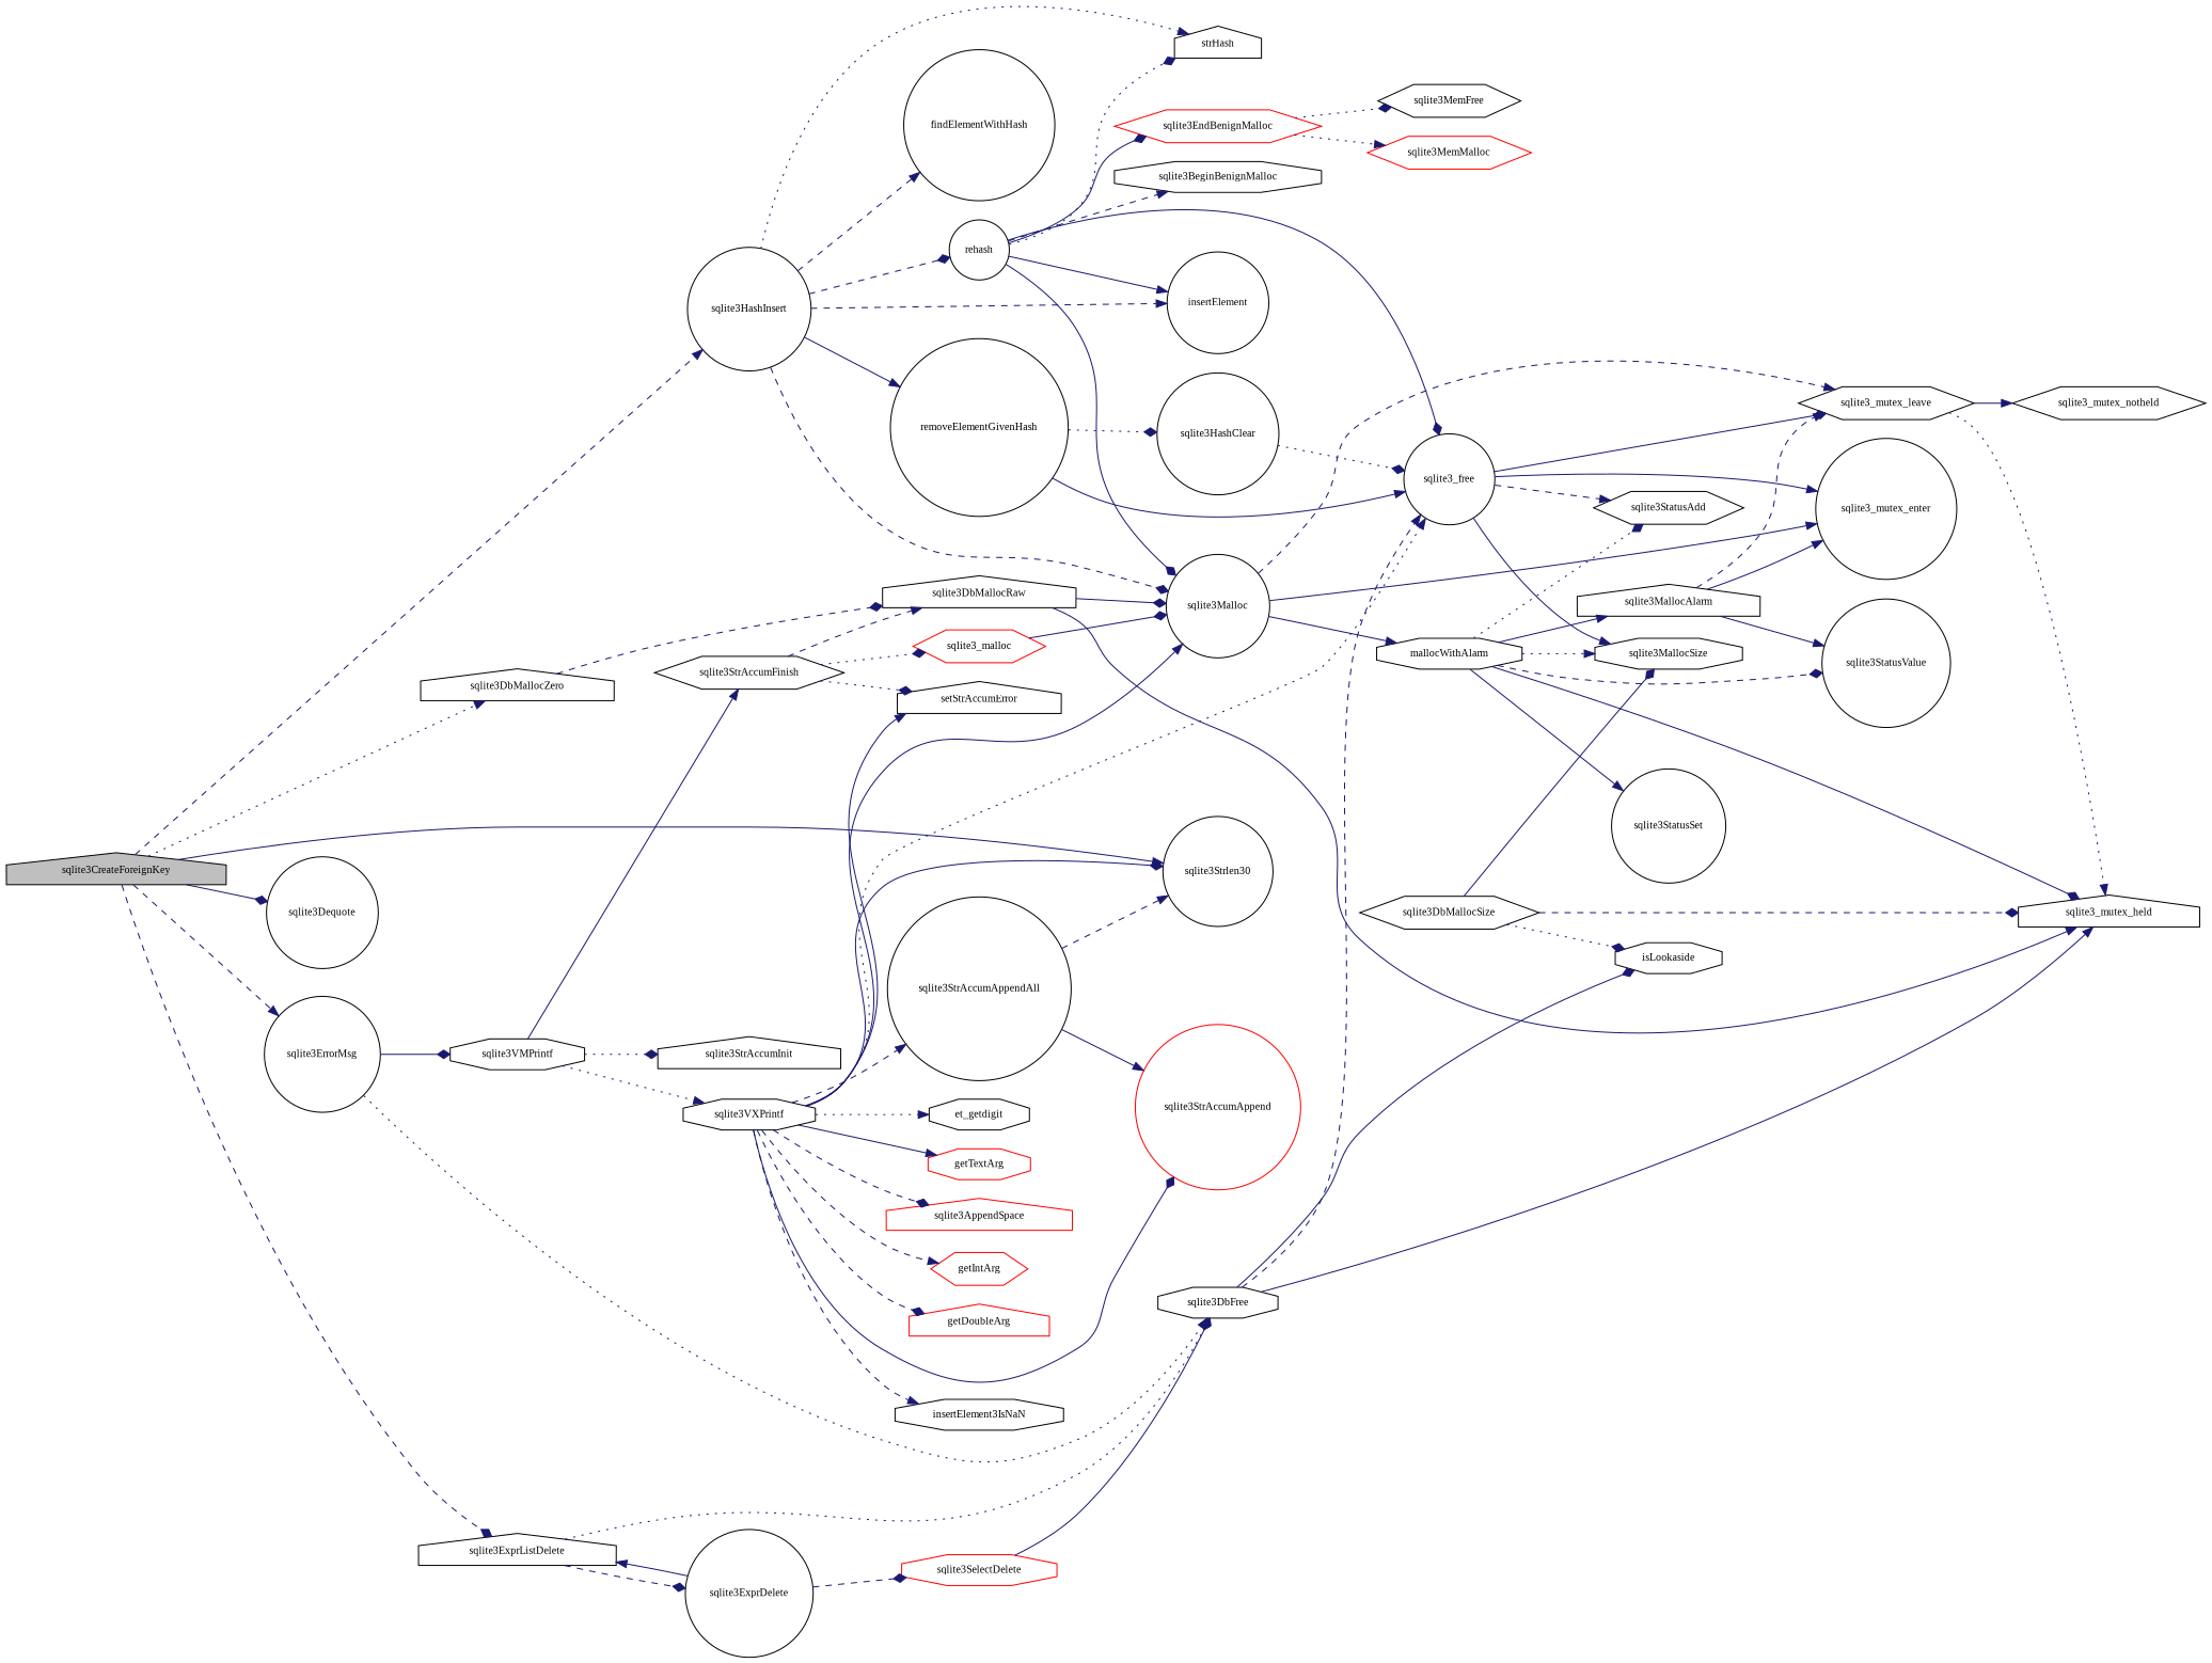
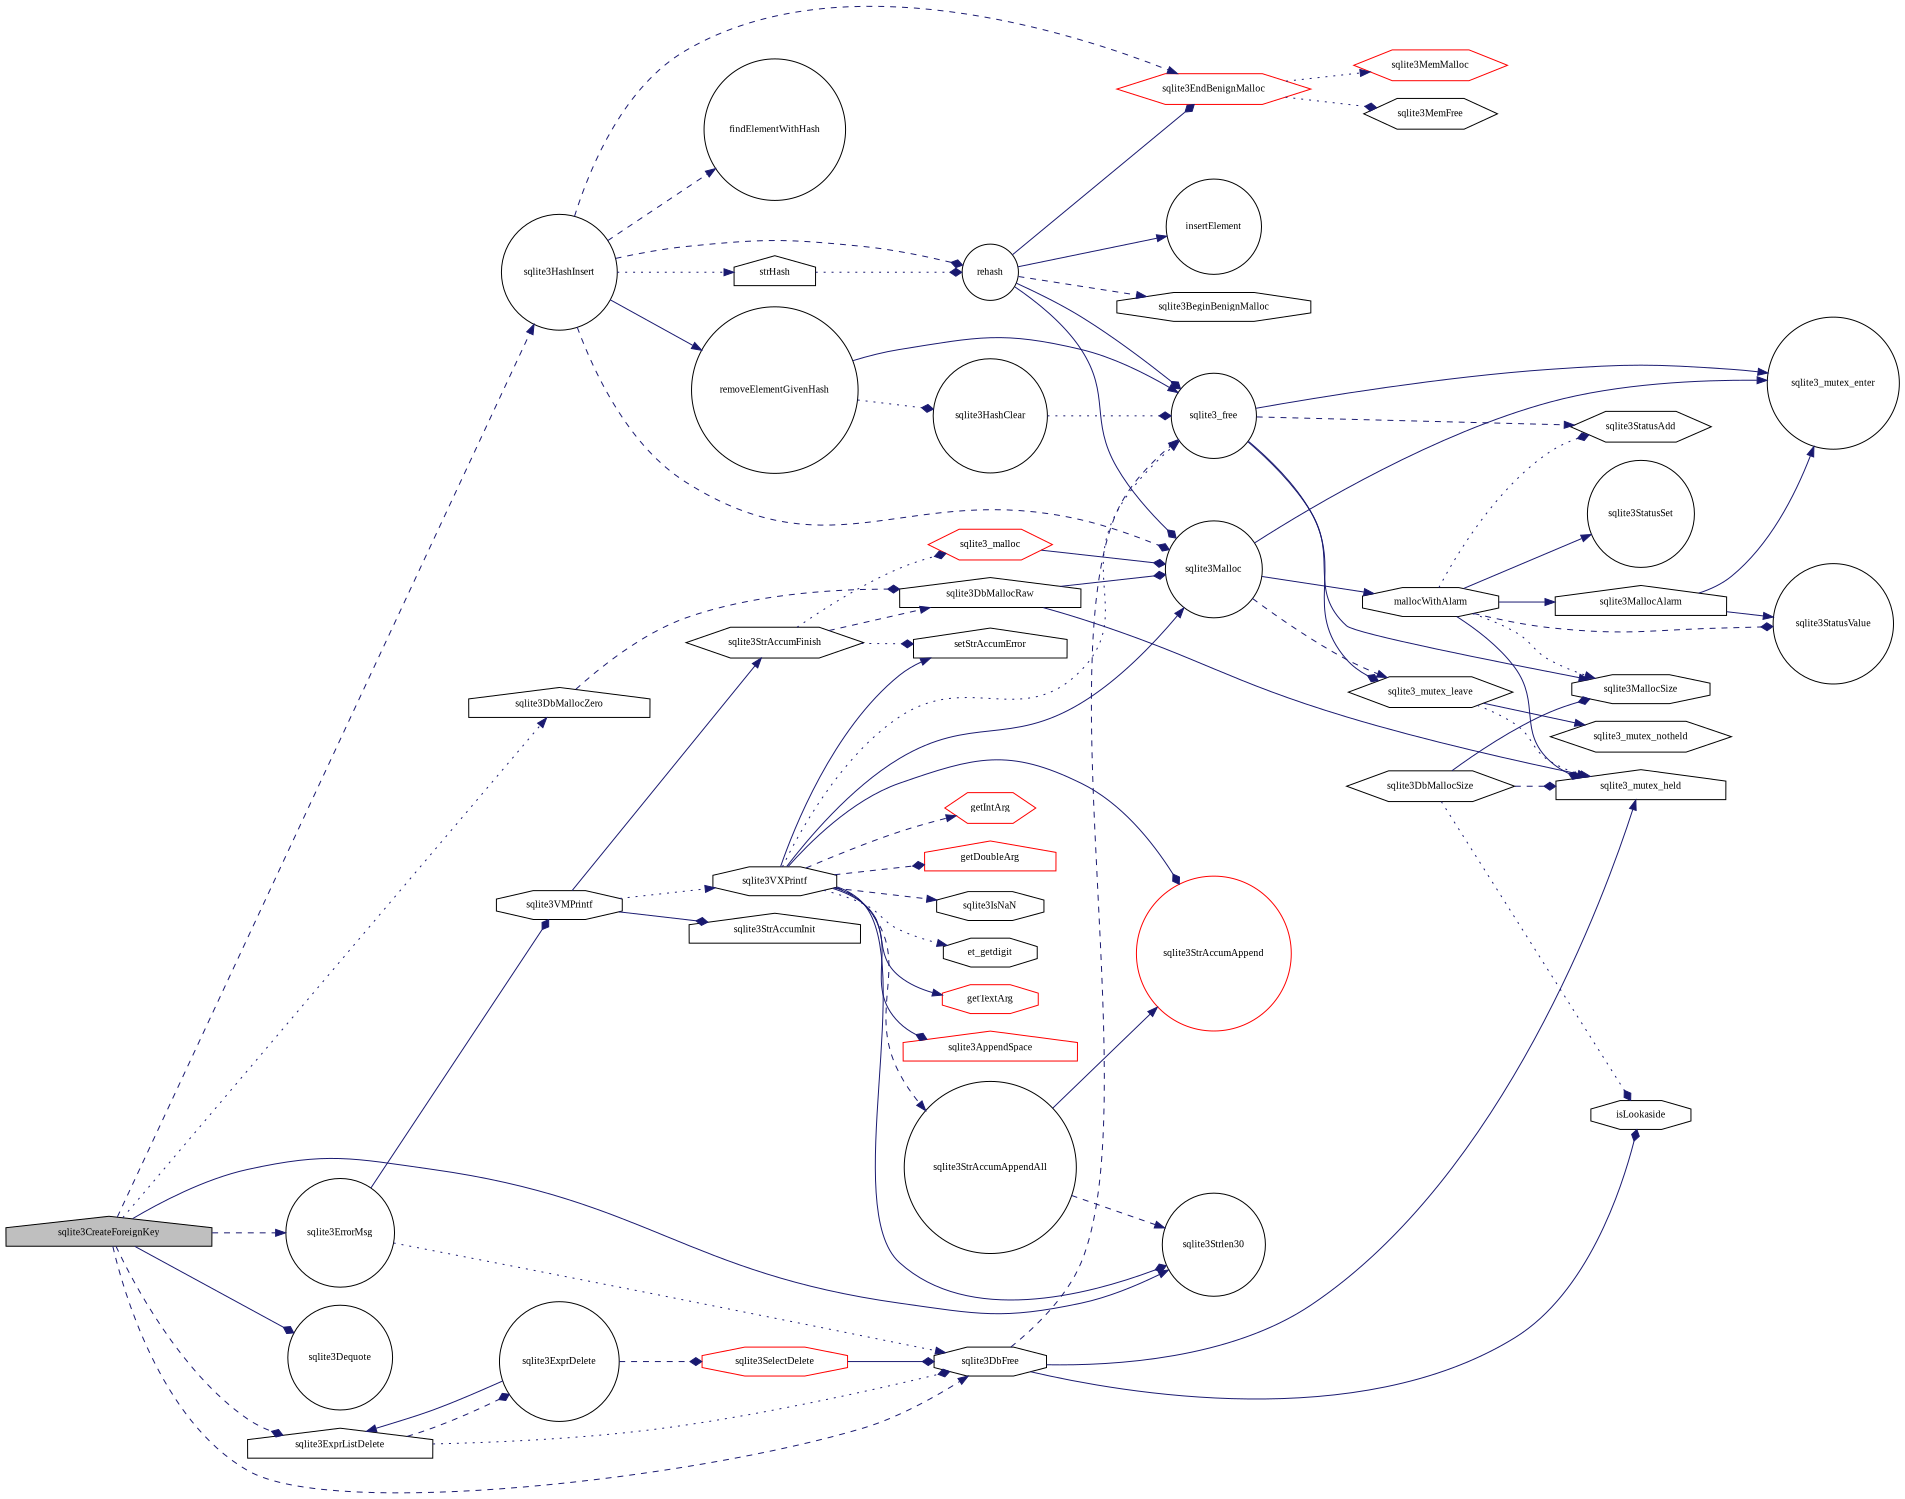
  digraph {
    fontname="Liberation Serif"
    rankdir=LR
    node [color=black fillcolor=white fontname="Liberation Serif" fontsize=10 shape=circle style=filled]
    edge [arrowhead=normal color=midnightblue fontname="Liberation Serif" fontsize=10 labelfontname=FreeSans labelfontsize=10 style=solid]
    n1 [fillcolor=grey75 fontcolor=black height=0.2 label=sqlite3CreateForeignKey shape=house width=0.4]
    n2 [height=0.2 label=sqlite3ErrorMsg width=0.4]
    n3 [height=0.2 label=sqlite3Strlen30 width=0.4]
    n4 [height=0.2 label=sqlite3DbFree shape=octagon width=0.4]
    n5 [height=0.2 label=sqlite3DbMallocZero shape=house width=0.4]
    n6 [height=0.2 label=sqlite3Dequote width=0.4]
    n7 [height=0.2 label=sqlite3HashInsert width=0.4]
    n8 [height=0.2 label=sqlite3ExprListDelete shape=house width=0.4]
    n9 [height=0.2 label=sqlite3VMPrintf shape=octagon width=0.4]
    n10 [height=0.2 label=sqlite3_free width=0.4]
    n11 [height=0.2 label=sqlite3_mutex_held shape=house width=0.4]
    n12 [height=0.2 label=isLookaside shape=octagon width=0.4]
    n13 [height=0.2 label=sqlite3DbMallocRaw shape=house width=0.4]
    n14 [height=0.2 label=sqlite3Malloc width=0.4]
    n15 [height=0.2 label=findElementWithHash width=0.4]
    n16 [height=0.2 label=strHash shape=house width=0.4]
    n17 [height=0.2 label=removeElementGivenHash width=0.4]
    n18 [height=0.2 label=rehash width=0.4]
    n19 [height=0.2 label=insertElement width=0.4]
    n20 [height=0.2 label=sqlite3ExprDelete width=0.4]
    n21 [height=0.2 label=sqlite3StrAccumInit shape=house width=0.4]
    n22 [height=0.2 label=sqlite3VXPrintf shape=octagon width=0.4]
    n23 [height=0.2 label=sqlite3StrAccumFinish shape=hexagon width=0.4]
    n24 [color=red height=0.2 label=sqlite3StrAccumAppend width=0.4]
    n25 [color=red height=0.2 label=getIntArg shape=hexagon width=0.4]
    n26 [height=0.2 label=setStrAccumError shape=house width=0.4]
    n27 [color=red height=0.2 label=getDoubleArg shape=house width=0.4]
-   n28 [height=0.2 label=insertElement3IsNaN shape=octagon width=0.4]
+   n28 [height=0.2 label=sqlite3IsNaN shape=octagon width=0.4]
    n29 [height=0.2 label=et_getdigit shape=octagon width=0.4]
    n30 [color=red height=0.2 label=getTextArg shape=octagon width=0.4]
    n31 [height=0.2 label=sqlite3StrAccumAppendAll width=0.4]
    n32 [color=red height=0.2 label=sqlite3AppendSpace shape=house width=0.4]
    n33 [color=red height=0.2 label=sqlite3_malloc shape=hexagon width=0.4]
    n34 [height=0.2 label=sqlite3_mutex_enter width=0.4]
    n35 [height=0.2 label=mallocWithAlarm shape=octagon width=0.4]
    n36 [height=0.2 label=sqlite3_mutex_leave shape=hexagon width=0.4]
    n37 [height=0.2 label=sqlite3MallocSize shape=octagon width=0.4]
    n38 [height=0.2 label=sqlite3StatusAdd shape=hexagon width=0.4]
    n39 [height=0.2 label=sqlite3StatusSet width=0.4]
    n40 [height=0.2 label=sqlite3StatusValue width=0.4]
    n41 [height=0.2 label=sqlite3MallocAlarm shape=house width=0.4]
    n42 [height=0.2 label=sqlite3_mutex_notheld shape=hexagon width=0.4]
    n43 [height=0.2 label=sqlite3DbMallocSize shape=hexagon width=0.4]
    n44 [height=0.2 label=sqlite3HashClear width=0.4]
    n45 [height=0.2 label=sqlite3BeginBenignMalloc shape=octagon width=0.4]
    n46 [color=red height=0.2 label=sqlite3EndBenignMalloc shape=hexagon width=0.4]
    n47 [color=red height=0.2 label=sqlite3MemMalloc shape=hexagon width=0.4]
    n48 [height=0.2 label=sqlite3MemFree shape=hexagon width=0.4]
    n49 [color=red height=0.2 label=sqlite3SelectDelete shape=octagon width=0.4]
    n1 -> n2 [style=dashed]
    n1 -> n3
+   n1 -> n4 [style=dashed]
    n1 -> n5 [style=dotted]
    n1 -> n6 [arrowhead=diamond]
    n1 -> n7 [style=dashed]
    n1 -> n8 [arrowhead=diamond style=dashed]
    n2 -> n4 [style=dotted]
    n2 -> n9 [arrowhead=diamond]
    n4 -> n10 [style=dashed]
    n4 -> n11
    n4 -> n12 [arrowhead=diamond]
    n5 -> n13 [arrowhead=diamond style=dashed]
    n7 -> n14 [arrowhead=diamond style=dashed]
    n7 -> n15 [style=dashed]
    n7 -> n16 [style=dotted]
    n7 -> n17
    n7 -> n18 [arrowhead=diamond style=dashed]
-   n7 -> n19 [style=dashed]
+   n7 -> n46 [style=dashed]
    n8 -> n4 [arrowhead=diamond style=dotted]
    n8 -> n20 [arrowhead=diamond style=dashed]
-   n9 -> n21 [arrowhead=diamond style=dotted]
+   n9 -> n21 [arrowhead=diamond]
    n9 -> n22 [style=dotted]
    n9 -> n23
    n10 -> n34
    n10 -> n36 [arrowhead=diamond]
    n10 -> n37
    n10 -> n38 [style=dashed]
    n13 -> n11
    n13 -> n14 [arrowhead=diamond]
    n14 -> n34
    n14 -> n35
    n14 -> n36 [style=dashed]
    n17 -> n10
    n17 -> n44 [arrowhead=diamond style=dotted]
    n18 -> n10 [arrowhead=diamond]
    n18 -> n14 [arrowhead=diamond]
-   n18 -> n16 [arrowhead=diamond style=dotted]
+   n16 -> n18 [arrowhead=diamond style=dotted]
    n18 -> n19
    n18 -> n45 [style=dashed]
    n18 -> n46 [arrowhead=diamond]
    n20 -> n8
    n20 -> n49 [arrowhead=diamond style=dashed]
    n22 -> n3 [arrowhead=diamond]
    n22 -> n10 [style=dotted]
    n22 -> n14
    n22 -> n24 [arrowhead=diamond]
    n22 -> n25 [style=dashed]
    n22 -> n26
    n22 -> n27 [arrowhead=diamond style=dashed]
    n22 -> n28 [style=dashed]
    n22 -> n29 [style=dotted]
    n22 -> n30
    n22 -> n31 [style=dashed]
-   n22 -> n32 [arrowhead=diamond style=dashed]
+   n22 -> n32 [arrowhead=diamond]
    n23 -> n13 [style=dashed]
    n23 -> n26 [arrowhead=diamond style=dotted]
    n23 -> n33 [arrowhead=diamond style=dotted]
    n31 -> n3 [style=dashed]
    n31 -> n24
    n33 -> n14 [arrowhead=diamond]
    n35 -> n11 [arrowhead=diamond]
    n35 -> n37 [style=dotted]
    n35 -> n38 [arrowhead=diamond style=dotted]
    n35 -> n39
    n35 -> n40 [arrowhead=diamond style=dashed]
    n35 -> n41
    n36 -> n11 [style=dotted]
    n36 -> n42
    n41 -> n34
-   n41 -> n36 [style=dashed]
    n41 -> n40
    n43 -> n11 [arrowhead=diamond style=dashed]
    n43 -> n12 [arrowhead=diamond style=dotted]
    n43 -> n37 [arrowhead=diamond]
    n44 -> n10 [arrowhead=diamond style=dotted]
    n46 -> n47 [style=dotted]
    n46 -> n48 [arrowhead=diamond style=dotted]
    n49 -> n4 [arrowhead=diamond]
  }
